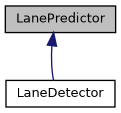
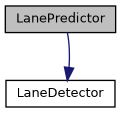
  digraph {
    fontname="DejaVu Sans"
    node [color=black fontname="DejaVu Sans" fontsize=10 shape=record style=filled]
    n1 [fillcolor=grey75 fontcolor=black height=0.2 label=LanePredictor width=0.4]
    n2 [fillcolor=white height=0.2 label=LaneDetector width=0.4]
-   n1 -> n2 [color=midnightblue dir=back fontname="DejaVu Sans" fontsize=10 labelfontname=Helvetica labelfontsize=10 style=solid]
+   n2 -> n1 [color=midnightblue dir=back fontname="DejaVu Sans" fontsize=10 labelfontname=Helvetica labelfontsize=10 style=solid]
  }
